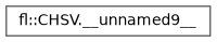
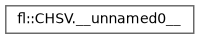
  digraph {
    rankdir=LR
-   n1 [color=grey40 fillcolor=white fontname=Helvetica fontsize=10 height=0.2 label="fl::CHSV.__unnamed9__" shape=box style=filled width=0.4]
+   n1 [color=grey40 fillcolor=white fontname=Helvetica fontsize=10 height=0.2 label="fl::CHSV.__unnamed0__" shape=box style=filled width=0.4]
  }
